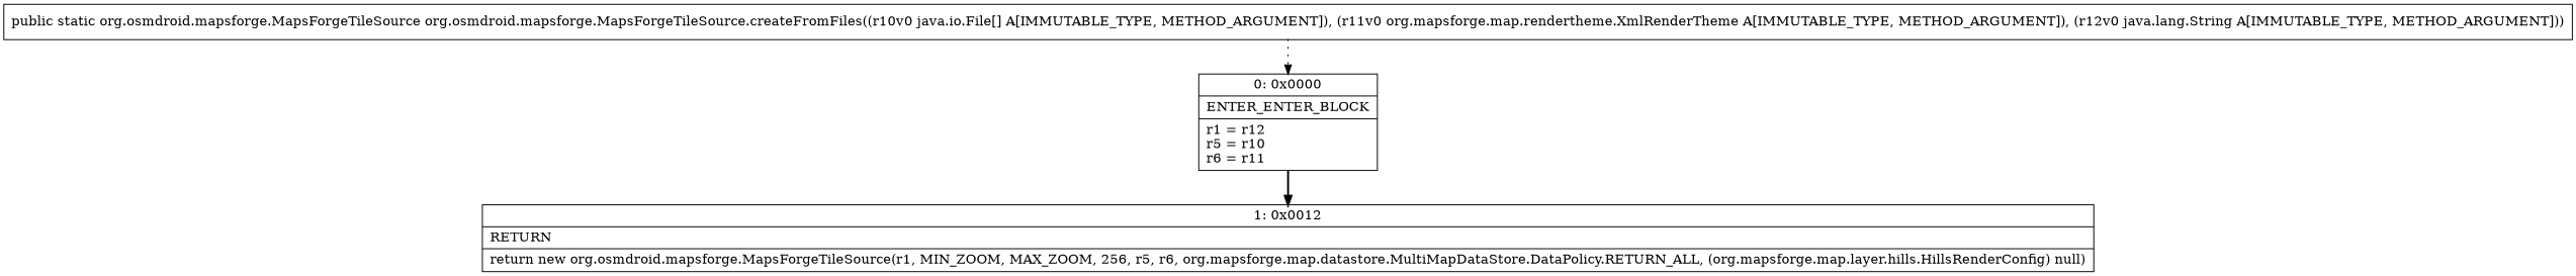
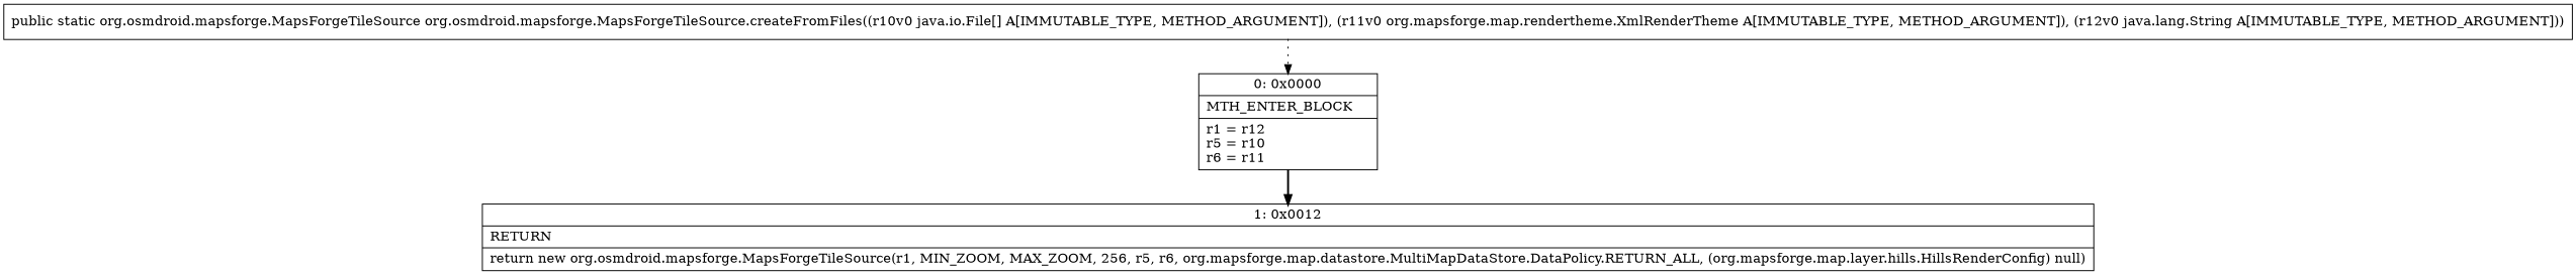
  digraph {
    node [shape=record]
-   n1 [label="{0\:\ 0x0000|ENTER_ENTER_BLOCK\l|r1 = r12\lr5 = r10\lr6 = r11\l}"]
+   n1 [label="{0\:\ 0x0000|MTH_ENTER_BLOCK\l|r1 = r12\lr5 = r10\lr6 = r11\l}"]
    n2 [label="{1\:\ 0x0012|RETURN\l|return new org.osmdroid.mapsforge.MapsForgeTileSource(r1, MIN_ZOOM, MAX_ZOOM, 256, r5, r6, org.mapsforge.map.datastore.MultiMapDataStore.DataPolicy.RETURN_ALL, (org.mapsforge.map.layer.hills.HillsRenderConfig) null)\l}"]
    n3 [label="{public static org.osmdroid.mapsforge.MapsForgeTileSource org.osmdroid.mapsforge.MapsForgeTileSource.createFromFiles((r10v0 java.io.File[] A[IMMUTABLE_TYPE, METHOD_ARGUMENT]), (r11v0 org.mapsforge.map.rendertheme.XmlRenderTheme A[IMMUTABLE_TYPE, METHOD_ARGUMENT]), (r12v0 java.lang.String A[IMMUTABLE_TYPE, METHOD_ARGUMENT])) }"]
    n1 -> n2 [style=bold]
    n3 -> n1 [style=dotted]
  }
